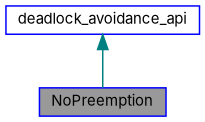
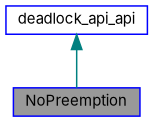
  digraph {
    fontname=Inter
    node [color=blue fontname=Inter fontsize=10 shape=box style=filled]
    n1 [fillcolor=grey60 fontcolor=black height=0.2 label=NoPreemption width=0.4]
-   n2 [fillcolor=white height=0.2 label=deadlock_avoidance_api width=0.4]
+   n2 [fillcolor=white height=0.2 label=deadlock_api_api width=0.4]
    n2 -> n1 [color=teal dir=back fontname=Inter fontsize=10 labelfontname=Helvetica labelfontsize=10 style=solid]
  }
